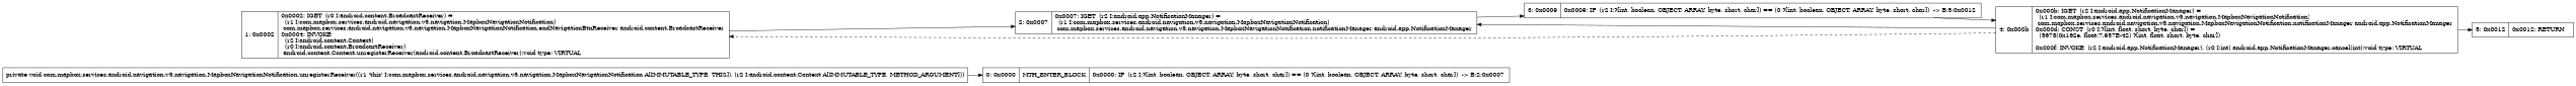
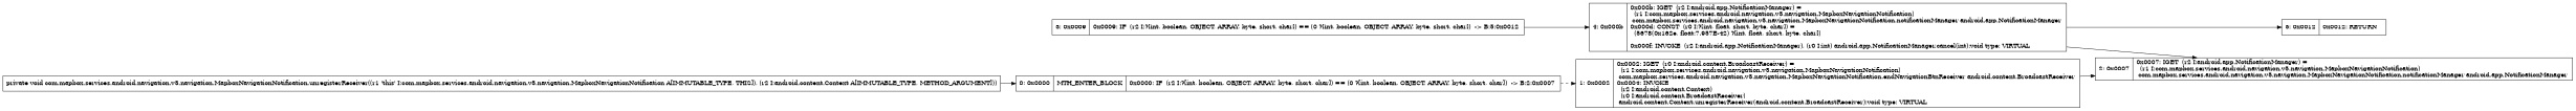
  digraph {
    rankdir=LR
    node [shape=record]
    n1 [label="{0\:\ 0x0000|MTH_ENTER_BLOCK\l|0x0000: IF  (r2 I:?[int, boolean, OBJECT, ARRAY, byte, short, char]) == (0 ?[int, boolean, OBJECT, ARRAY, byte, short, char])  \-\> B:2:0x0007 \l}"]
    n2 [label="{1\:\ 0x0002|0x0002: IGET  (r0 I:android.content.BroadcastReceiver) = \l  (r1 I:com.mapbox.services.android.navigation.v5.navigation.MapboxNavigationNotification)\l com.mapbox.services.android.navigation.v5.navigation.MapboxNavigationNotification.endNavigationBtnReceiver android.content.BroadcastReceiver \l0x0004: INVOKE  \l  (r2 I:android.content.Context)\l  (r0 I:android.content.BroadcastReceiver)\l android.content.Context.unregisterReceiver(android.content.BroadcastReceiver):void type: VIRTUAL \l}"]
    n3 [label="{2\:\ 0x0007|0x0007: IGET  (r2 I:android.app.NotificationManager) = \l  (r1 I:com.mapbox.services.android.navigation.v5.navigation.MapboxNavigationNotification)\l com.mapbox.services.android.navigation.v5.navigation.MapboxNavigationNotification.notificationManager android.app.NotificationManager \l}"]
    n4 [label="{3\:\ 0x0009|0x0009: IF  (r2 I:?[int, boolean, OBJECT, ARRAY, byte, short, char]) == (0 ?[int, boolean, OBJECT, ARRAY, byte, short, char])  \-\> B:5:0x0012 \l}"]
    n5 [label="{4\:\ 0x000b|0x000b: IGET  (r2 I:android.app.NotificationManager) = \l  (r1 I:com.mapbox.services.android.navigation.v5.navigation.MapboxNavigationNotification)\l com.mapbox.services.android.navigation.v5.navigation.MapboxNavigationNotification.notificationManager android.app.NotificationManager \l0x000d: CONST  (r0 I:?[int, float, short, byte, char]) = \l  (5678(0x162e, float:7.957E\-42) ?[int, float, short, byte, char])\l \l0x000f: INVOKE  (r2 I:android.app.NotificationManager), (r0 I:int) android.app.NotificationManager.cancel(int):void type: VIRTUAL \l}"]
    n6 [label="{5\:\ 0x0012|0x0012: RETURN   \l}"]
    n7 [label="{private void com.mapbox.services.android.navigation.v5.navigation.MapboxNavigationNotification.unregisterReceiver((r1 'this' I:com.mapbox.services.android.navigation.v5.navigation.MapboxNavigationNotification A[IMMUTABLE_TYPE, THIS]), (r2 I:android.content.Context A[IMMUTABLE_TYPE, METHOD_ARGUMENT])) }"]
-   n5 -> n2 [style=dashed]
+   n1 -> n2 [style=dashed]
    n2 -> n3
-   n3 -> n4
    n4 -> n5 [style=solid]
    n5 -> n3
    n5 -> n6
    n7 -> n1
  }
